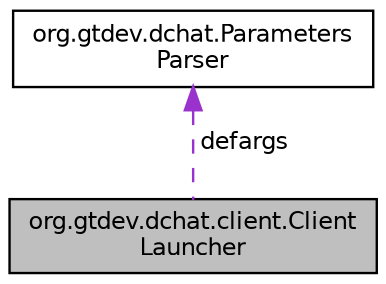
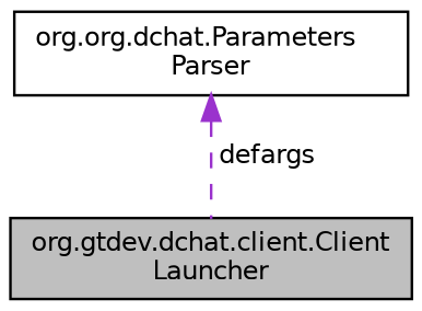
  digraph {
    node [color=black fontname=Helvetica fontsize=10 shape=record style=filled]
    n1 [fillcolor=grey75 fontcolor=black height=0.2 label="org.gtdev.dchat.client.Client\lLauncher" width=0.4]
-   n2 [fillcolor=white height=0.2 label="org.gtdev.dchat.Parameters\lParser" width=0.4]
+   n2 [fillcolor=white height=0.2 label="org.org.dchat.Parameters\lParser" width=0.4]
    n2 -> n1 [color=darkorchid3 dir=back fontname=Helvetica fontsize=10 label=" defargs" labelfontname=Helvetica labelfontsize=10 style=dashed]
  }
